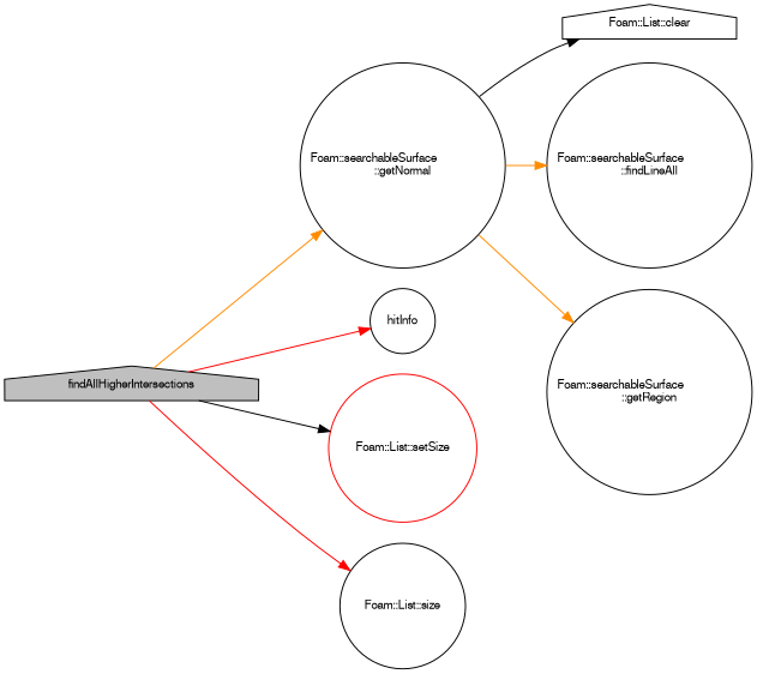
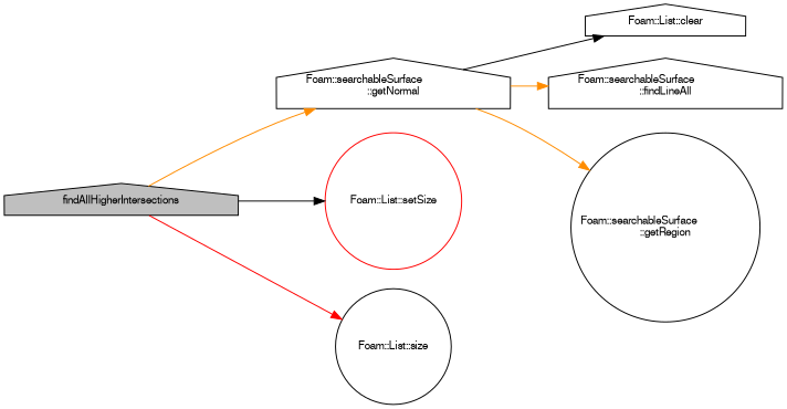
  digraph {
    rankdir=LR
    node [color=black fontname=FreeSans fontsize=10 shape=circle]
    edge [color=darkorange fontname=FreeSans fontsize=10 labelfontname=FreeSans labelfontsize=10 style=solid]
    n1 [fillcolor=grey75 fontcolor=black height=0.2 label=findAllHigherIntersections shape=house style=filled width=0.4]
-   n2 [height=0.2 label="Foam::searchableSurface\l::getNormal" width=0.4]
-   n3 [height=0.2 label=hitInfo width=0.4]
+   n2 [height=0.2 label="Foam::searchableSurface\l::getNormal" shape=house width=0.4]
    n4 [color=red height=0.2 label="Foam::List::setSize" width=0.4]
    n5 [height=0.2 label="Foam::List::size" width=0.4]
    n6 [height=0.2 label="Foam::List::clear" shape=house width=0.4]
-   n7 [height=0.2 label="Foam::searchableSurface\l::findLineAll" width=0.4]
+   n7 [height=0.2 label="Foam::searchableSurface\l::findLineAll" shape=house width=0.4]
    n8 [height=0.2 label="Foam::searchableSurface\l::getRegion" width=0.4]
    n1 -> n2
-   n1 -> n3 [color=red]
    n1 -> n4 [color=black]
    n1 -> n5 [color=red]
    n2 -> n6 [color=black]
    n2 -> n7
    n2 -> n8
  }
